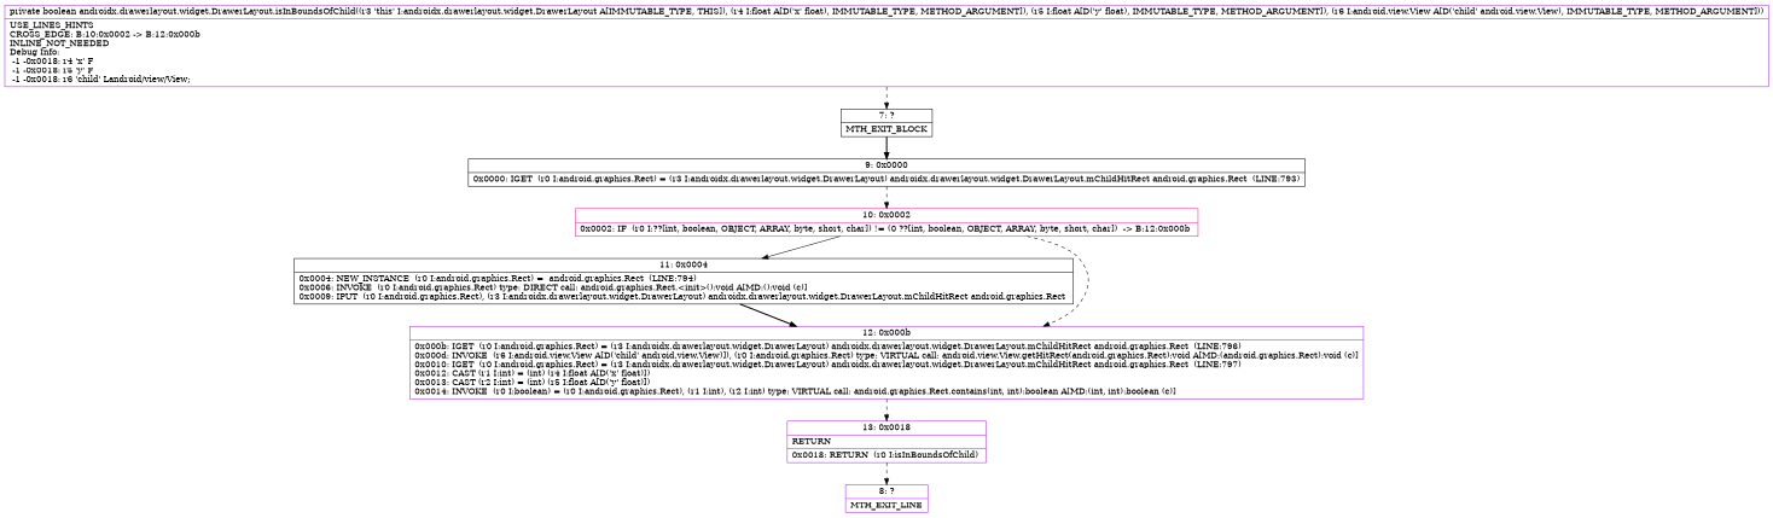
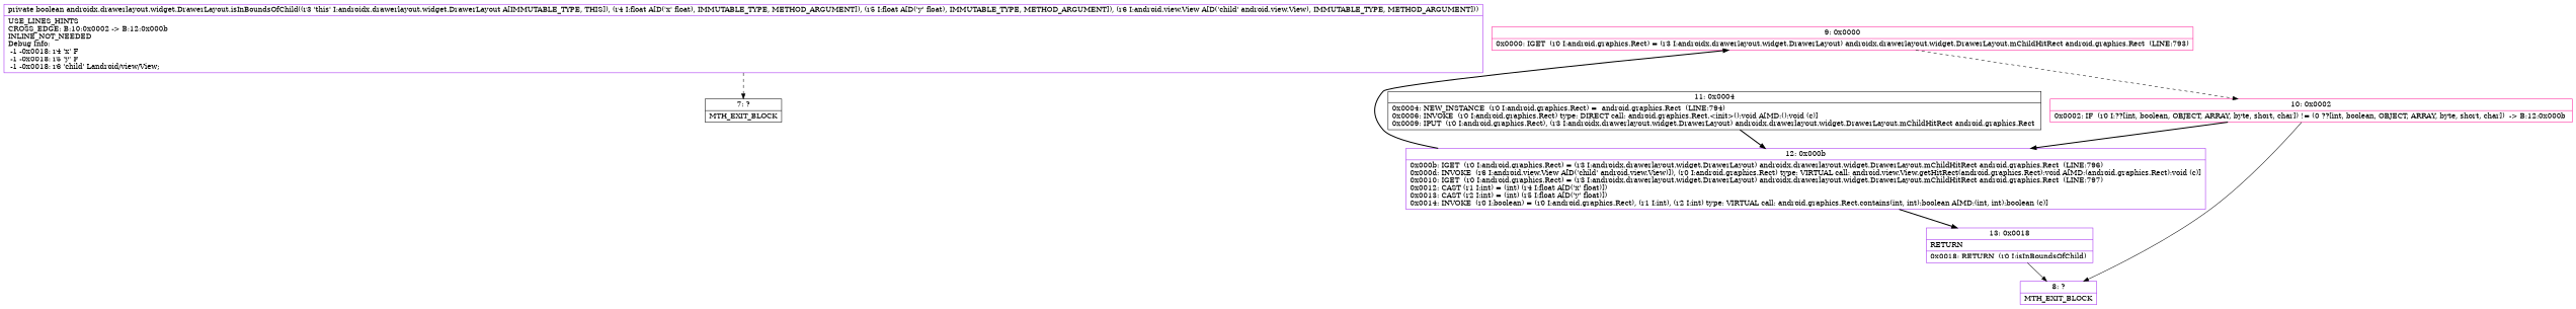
  digraph {
    node [color=purple shape=record]
    edge [style=bold]
    n1 [color=black label="{7\:\ ?|MTH_EXIT_BLOCK\l}"]
-   n2 [color=black label="{9\:\ 0x0000|0x0000: IGET  (r0 I:android.graphics.Rect) = (r3 I:androidx.drawerlayout.widget.DrawerLayout) androidx.drawerlayout.widget.DrawerLayout.mChildHitRect android.graphics.Rect  (LINE:793)\l}"]
+   n2 [color=deeppink label="{9\:\ 0x0000|0x0000: IGET  (r0 I:android.graphics.Rect) = (r3 I:androidx.drawerlayout.widget.DrawerLayout) androidx.drawerlayout.widget.DrawerLayout.mChildHitRect android.graphics.Rect  (LINE:793)\l}"]
    n3 [color=deeppink label="{10\:\ 0x0002|0x0002: IF  (r0 I:??[int, boolean, OBJECT, ARRAY, byte, short, char]) != (0 ??[int, boolean, OBJECT, ARRAY, byte, short, char])  \-\> B:12:0x000b \l}"]
    n4 [color=black label="{11\:\ 0x0004|0x0004: NEW_INSTANCE  (r0 I:android.graphics.Rect) =  android.graphics.Rect  (LINE:794)\l0x0006: INVOKE  (r0 I:android.graphics.Rect) type: DIRECT call: android.graphics.Rect.\<init\>():void A[MD:():void (c)]\l0x0009: IPUT  (r0 I:android.graphics.Rect), (r3 I:androidx.drawerlayout.widget.DrawerLayout) androidx.drawerlayout.widget.DrawerLayout.mChildHitRect android.graphics.Rect \l}"]
    n5 [label="{12\:\ 0x000b|0x000b: IGET  (r0 I:android.graphics.Rect) = (r3 I:androidx.drawerlayout.widget.DrawerLayout) androidx.drawerlayout.widget.DrawerLayout.mChildHitRect android.graphics.Rect  (LINE:796)\l0x000d: INVOKE  (r6 I:android.view.View A[D('child' android.view.View)]), (r0 I:android.graphics.Rect) type: VIRTUAL call: android.view.View.getHitRect(android.graphics.Rect):void A[MD:(android.graphics.Rect):void (c)]\l0x0010: IGET  (r0 I:android.graphics.Rect) = (r3 I:androidx.drawerlayout.widget.DrawerLayout) androidx.drawerlayout.widget.DrawerLayout.mChildHitRect android.graphics.Rect  (LINE:797)\l0x0012: CAST (r1 I:int) = (int) (r4 I:float A[D('x' float)]) \l0x0013: CAST (r2 I:int) = (int) (r5 I:float A[D('y' float)]) \l0x0014: INVOKE  (r0 I:boolean) = (r0 I:android.graphics.Rect), (r1 I:int), (r2 I:int) type: VIRTUAL call: android.graphics.Rect.contains(int, int):boolean A[MD:(int, int):boolean (c)]\l}"]
    n6 [label="{13\:\ 0x0018|RETURN\l|0x0018: RETURN  (r0 I:isInBoundsOfChild) \l}"]
-   n7 [label="{8\:\ ?|MTH_EXIT_LINE\l}"]
+   n7 [label="{8\:\ ?|MTH_EXIT_BLOCK\l}"]
    n8 [label="{private boolean androidx.drawerlayout.widget.DrawerLayout.isInBoundsOfChild((r3 'this' I:androidx.drawerlayout.widget.DrawerLayout A[IMMUTABLE_TYPE, THIS]), (r4 I:float A[D('x' float), IMMUTABLE_TYPE, METHOD_ARGUMENT]), (r5 I:float A[D('y' float), IMMUTABLE_TYPE, METHOD_ARGUMENT]), (r6 I:android.view.View A[D('child' android.view.View), IMMUTABLE_TYPE, METHOD_ARGUMENT]))  | USE_LINES_HINTS\lCROSS_EDGE: B:10:0x0002 \-\> B:12:0x000b\lINLINE_NOT_NEEDED\lDebug Info:\l  \-1 \-0x0018: r4 'x' F\l  \-1 \-0x0018: r5 'y' F\l  \-1 \-0x0018: r6 'child' Landroid\/view\/View;\l}"]
-   n1 -> n2
+   n5 -> n2
    n2 -> n3 [style=dashed]
-   n3 -> n4 [style=solid]
-   n3 -> n5 [style=dashed]
+   n3 -> n7 [style=solid]
+   n3 -> n5
    n4 -> n5
-   n5 -> n6 [style=dashed]
-   n6 -> n7 [style=dashed]
+   n5 -> n6
+   n6 -> n7 [style=solid]
    n8 -> n1 [style=dashed]
  }
